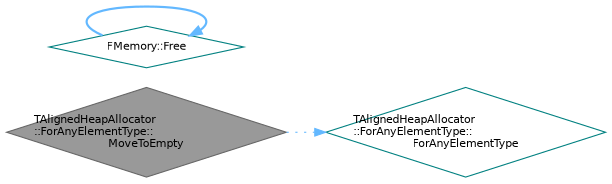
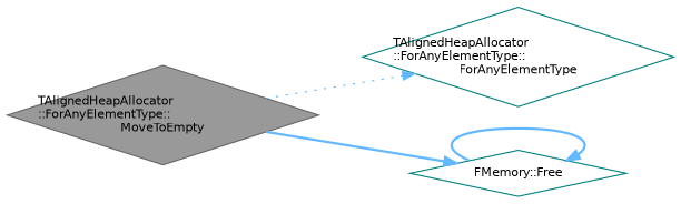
  digraph {
    rankdir=LR
    node [color=teal fillcolor=white fontname=Helvetica fontsize=10 shape=diamond style=filled]
    edge [color=steelblue1 fontname=Helvetica fontsize=10 labelfontname=Helvetica labelfontsize=10 style=bold]
    n1 [color=gray40 fillcolor=grey60 fontcolor=black height=0.2 label="TAlignedHeapAllocator\l::ForAnyElementType::\lMoveToEmpty" width=0.4]
    n2 [height=0.2 label="TAlignedHeapAllocator\l::ForAnyElementType::\lForAnyElementType" width=0.4]
    n3 [height=0.2 label="FMemory::Free" width=0.4]
    n1 -> n2 [style=dotted]
+   n1 -> n3
    n3 -> n3
  }
